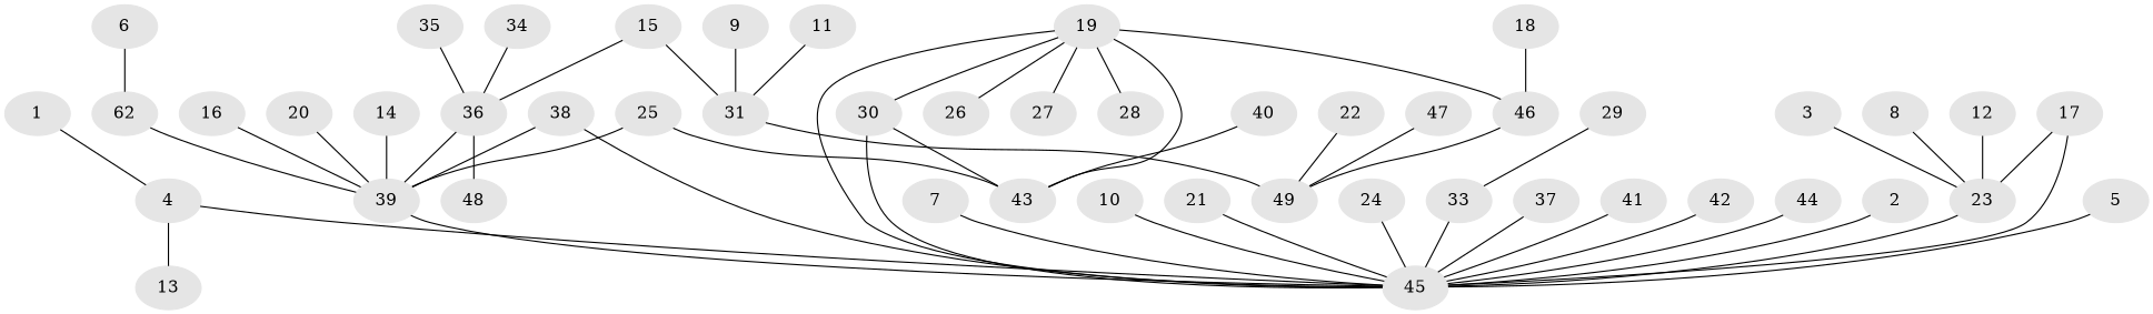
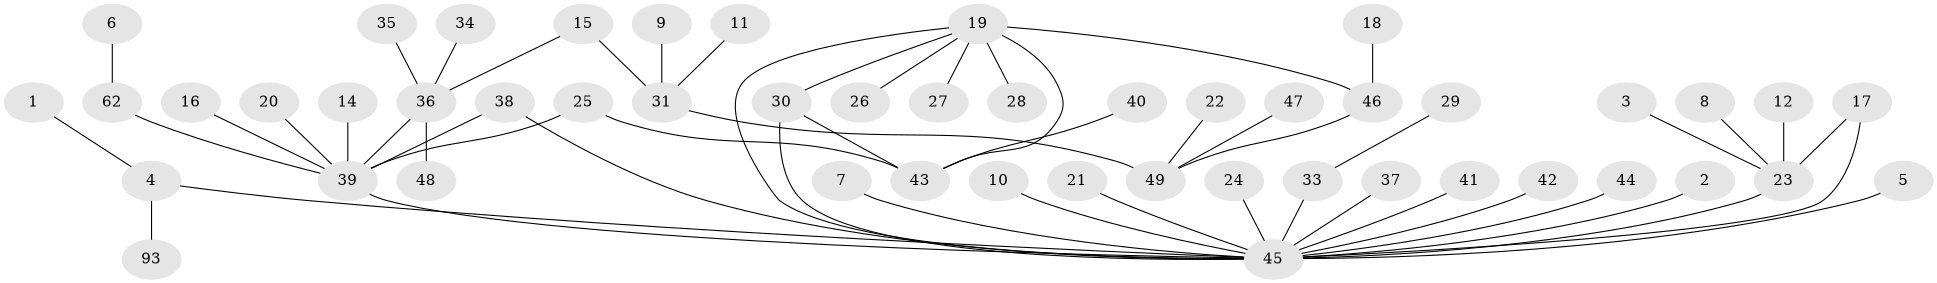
  graph {
    fontname="DejaVu Serif"
    node [color=gray90 fontname="DejaVu Serif" style=filled]
    edge [fontname="DejaVu Serif" weight=1.0]
    1
    4
    45
-   13
+   13 [label=93]
    2
    3
    23
    5
    n9 [label=62]
    6
    39
    7
    8
    9
    31
    49
    10
    11
    12
    14
    15
    36
    48
    16
    17
    18
    46
    19
    26
    27
    28
    30
    43
    20
    21
    22
    24
    25
    29
    33
    34
    35
    37
    38
    40
    41
    42
    44
    47
    1 -- 4
    4 -- 45
    4 -- 13
    2 -- 45
    3 -- 23
    23 -- 45
    5 -- 45
    n9 -- 39
    6 -- n9
    39 -- 45
    7 -- 45
    8 -- 23
    9 -- 31
    31 -- 49
    10 -- 45
    11 -- 31
    12 -- 23
    14 -- 39
    15 -- 31
    15 -- 36
    36 -- 39
    36 -- 48
    16 -- 39
    17 -- 45
    17 -- 23
    18 -- 46
    46 -- 49
    19 -- 45
    19 -- 46
    19 -- 26
    19 -- 27
    19 -- 28
    19 -- 30
    19 -- 43 [weight=2.0]
    30 -- 45
    30 -- 43
    20 -- 39
    21 -- 45
    22 -- 49
    24 -- 45
    25 -- 39
    25 -- 43
    29 -- 33
    33 -- 45
    34 -- 36
    35 -- 36
    37 -- 45
    38 -- 45
    38 -- 39
    40 -- 43
    41 -- 45
    42 -- 45
    44 -- 45
    47 -- 49
  }
